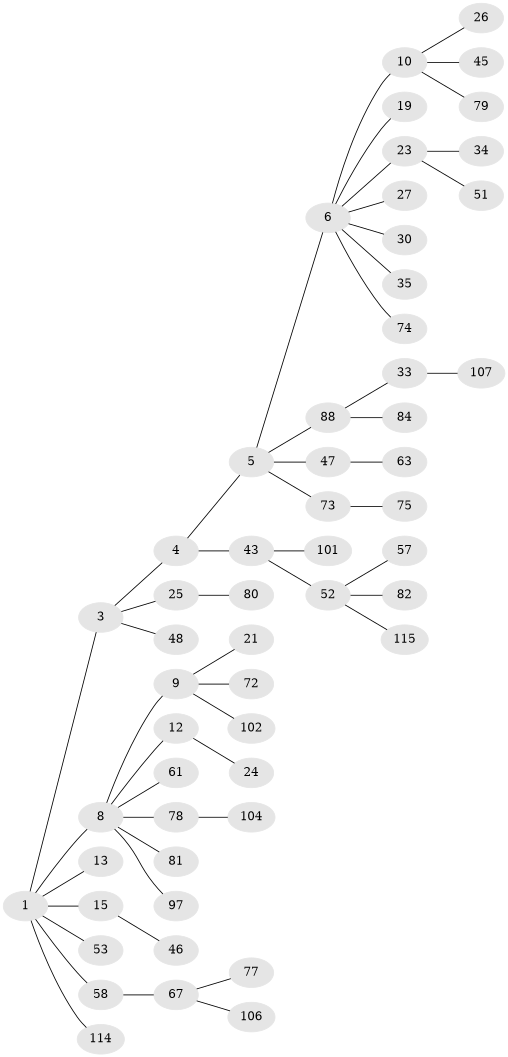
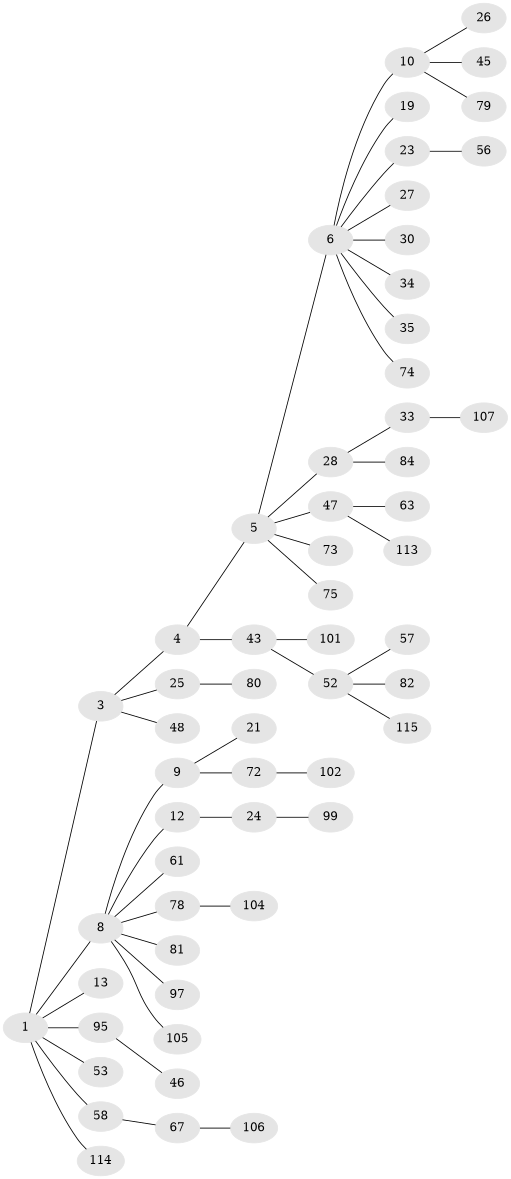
  graph {
    rankdir=LR
    node [color=gray90 style=filled]
    1 [super="+2+7"]
    3 [super="+22"]
    8 [super="+17+29"]
    13
-   15
+   15 [label=95]
    53
    58 [super="+64+96"]
    114
    4
    25 [super="+32"]
    48 [super="+71"]
    9 [super="+16+108"]
    12
    61
    78
    81
    97
+   105
    46
    67 [super="+68"]
    5 [super="+11"]
    43 [super="+65+70"]
    80 [super="+88"]
    6 [super="+14+103"]
-   28 [super="+59+38" label=88]
+   28 [super="+59+38"]
    47 [super="+76"]
    73 [super="+90"]
    75
    101
    52
    10 [super="+20"]
    19
    23
    27 [super="+116"]
    30 [super="+91"]
    34 [super="+89+55"]
    35 [super="+85"]
    74
    33 [super="+41+49+83"]
    84
    63
+   113
    26 [super="+95"]
    45
    79
-   51
+   51 [label=56]
    21
    72 [super="+110"]
    24 [super="+87+62"]
    104
    102
+   99
    107
    57 [super="+69+100"]
    82
    115
-   77
    106
    1 -- 3
    1 -- 8
    1 -- 13
    1 -- 15
    1 -- 53
    1 -- 58
    1 -- 114
    3 -- 4
    3 -- 25
    3 -- 48
    8 -- 9
    8 -- 12
    8 -- 61
    8 -- 78
    8 -- 81
    8 -- 97
+   8 -- 105
    15 -- 46
    58 -- 67
    4 -- 5
    4 -- 43
    25 -- 80
    9 -- 21
    9 -- 72
    12 -- 24
    78 -- 104
-   67 -- 77
    67 -- 106
    5 -- 6
    5 -- 28
    5 -- 47
    5 -- 73
-   73 -- 75
+   5 -- 75
    43 -- 101
    43 -- 52
    6 -- 10
    6 -- 19
    6 -- 23
    6 -- 27
    6 -- 30
-   23 -- 34
+   6 -- 34
    6 -- 35
    6 -- 74
    28 -- 33
    28 -- 84
    47 -- 63
+   47 -- 113
    52 -- 57
    52 -- 82
    52 -- 115
    10 -- 26
    10 -- 45
    10 -- 79
    23 -- 51
    33 -- 107
-   9 -- 102
+   72 -- 102
+   24 -- 99
  }
